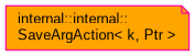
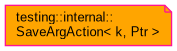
  digraph {
    rankdir=LR
    fontname="Liberation Sans"
-   n1 [color=deeppink fillcolor=orange fontname="Liberation Sans" fontsize=10 height=0.2 label="internal::internal::\lSaveArgAction\< k, Ptr \>" shape=note style=filled width=0.4]
+   n1 [color=deeppink fillcolor=orange fontname="Liberation Sans" fontsize=10 height=0.2 label="testing::internal::\lSaveArgAction\< k, Ptr \>" shape=note style=filled width=0.4]
  }
